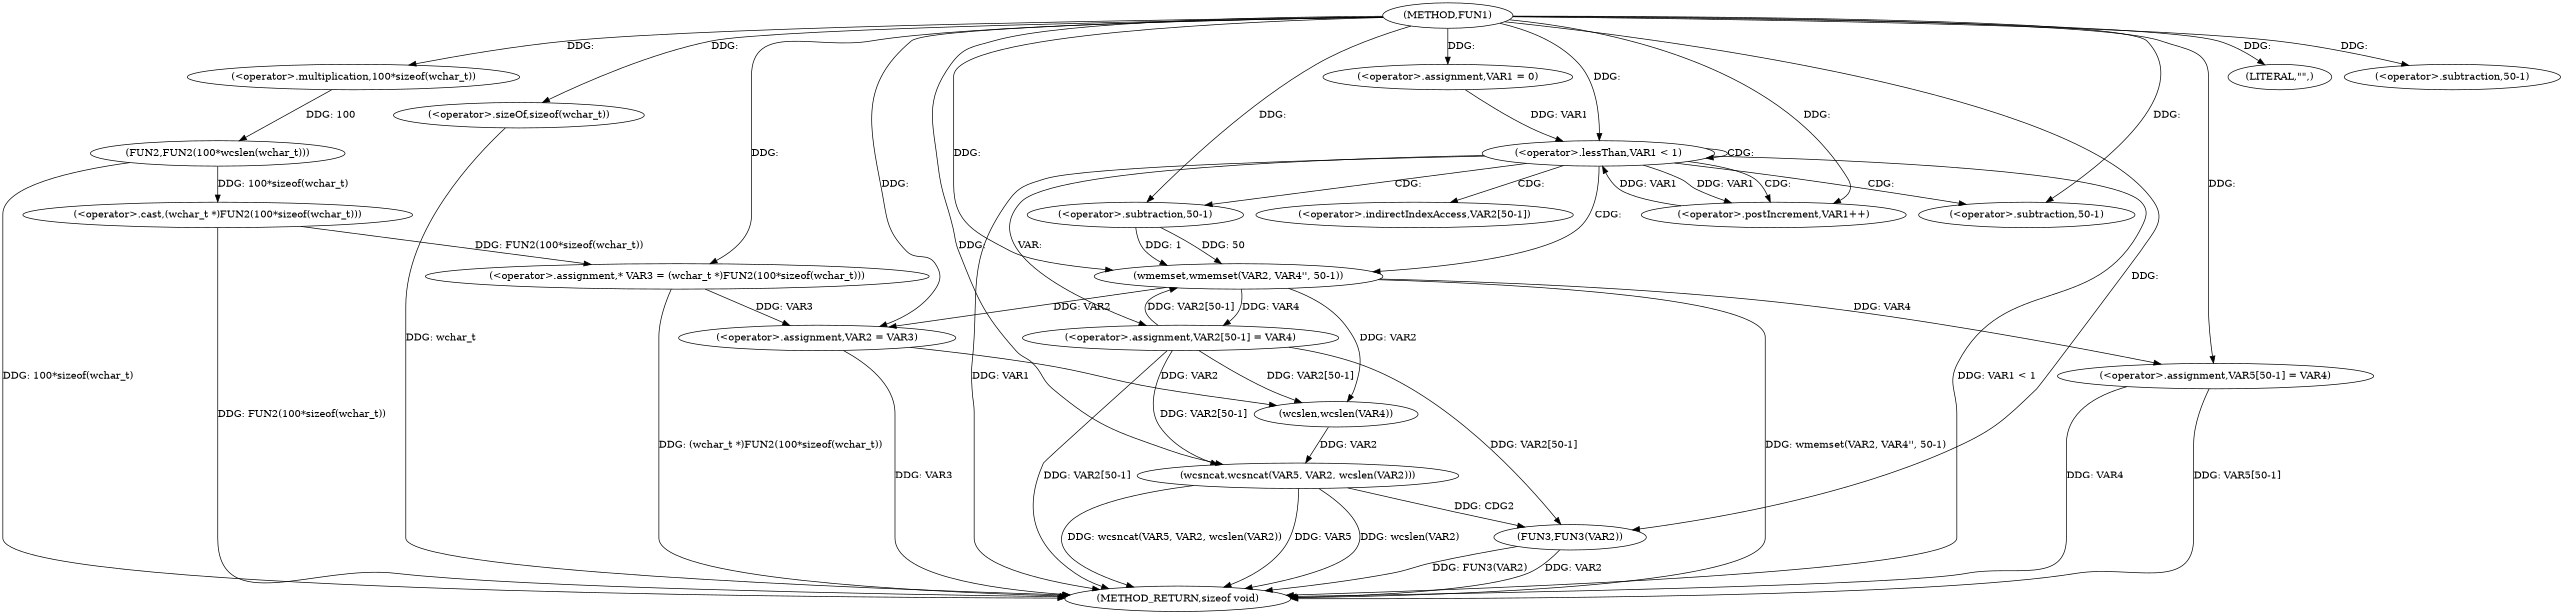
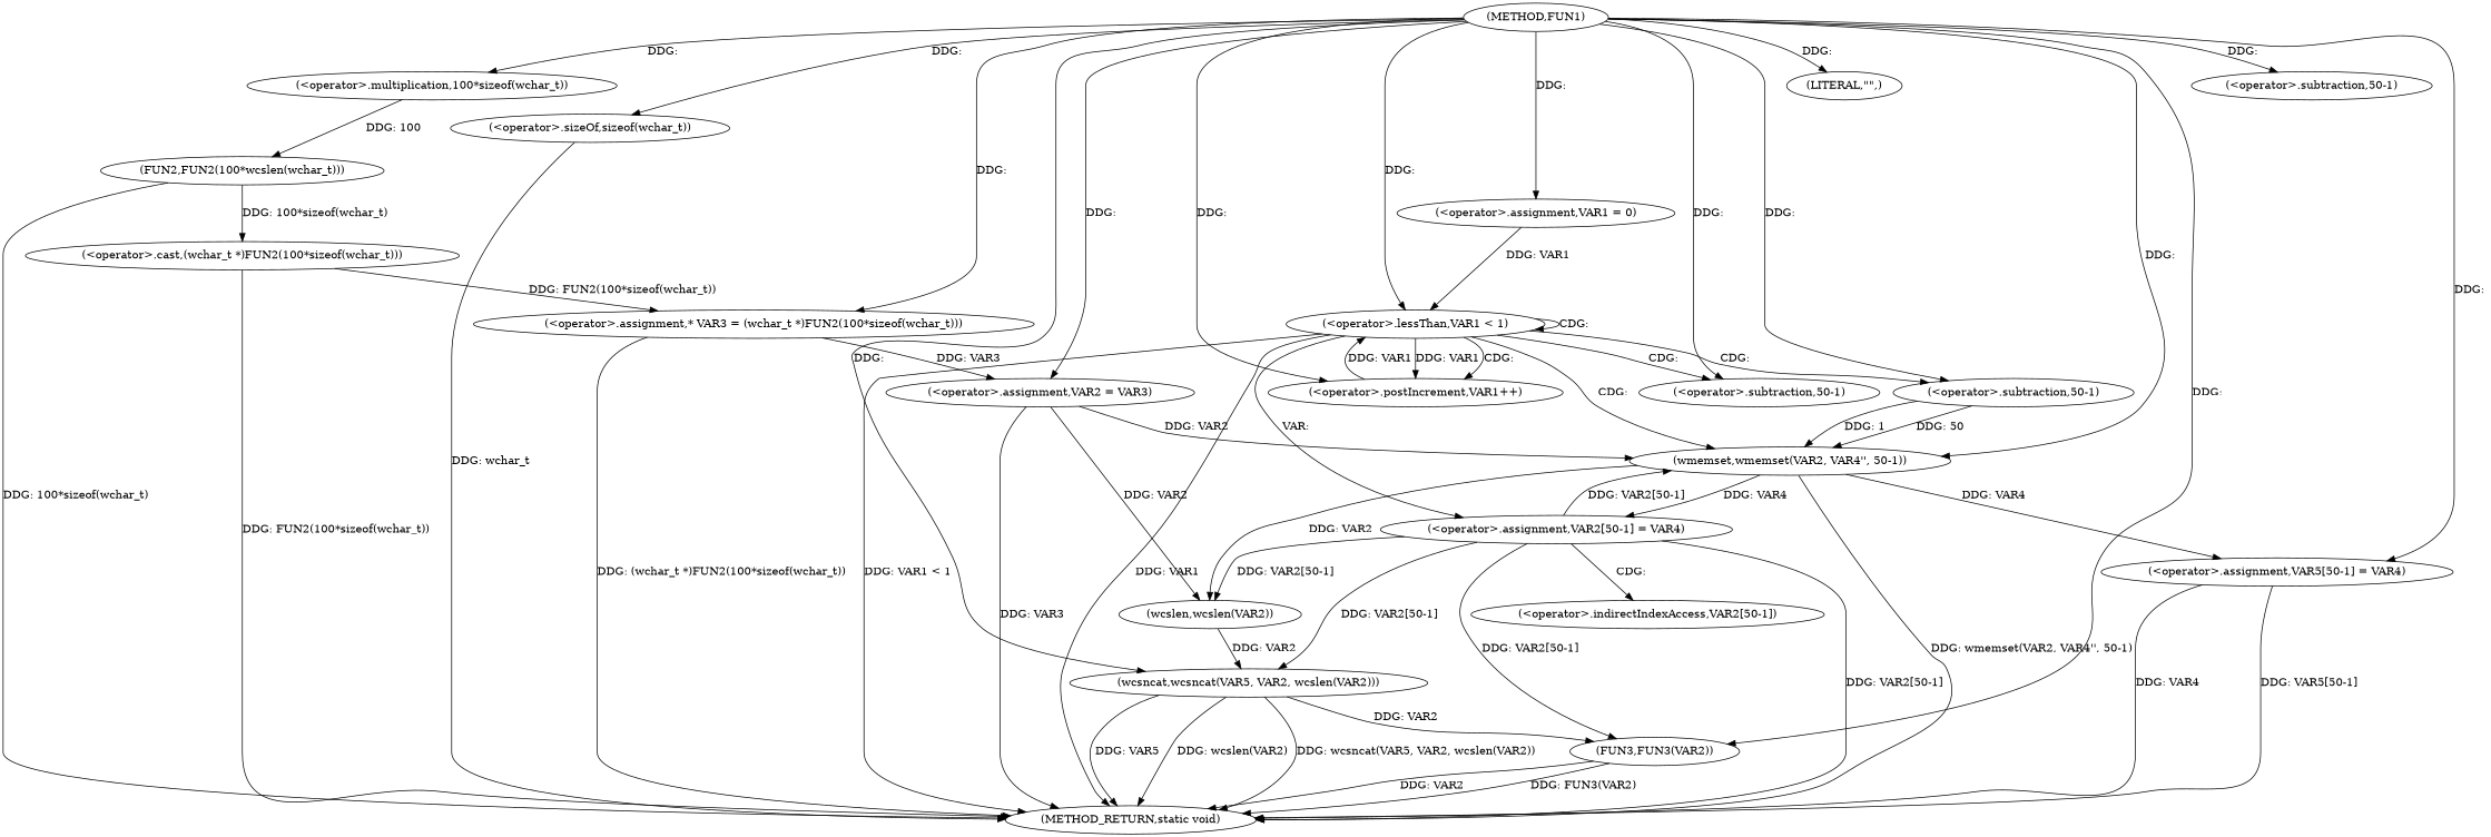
  digraph {
    n1 [label="(METHOD,FUN1)"]
    n2 [label="(<operator>.assignment,* VAR3 = (wchar_t *)FUN2(100*sizeof(wchar_t)))"]
    n3 [label="(<operator>.multiplication,100*sizeof(wchar_t))"]
    n4 [label="(<operator>.sizeOf,sizeof(wchar_t))"]
    n5 [label="(<operator>.assignment,VAR2 = VAR3)"]
    n6 [label="(<operator>.assignment,VAR1 = 0)"]
    n7 [label="(<operator>.lessThan,VAR1 < 1)"]
    n8 [label="(<operator>.postIncrement,VAR1++)"]
    n9 [label="(wmemset,wmemset(VAR2, VAR4'', 50-1))"]
    n10 [label="(<operator>.subtraction,50-1)"]
    n11 [label="(<operator>.subtraction,50-1)"]
    n12 [label="(LITERAL,\"\",)"]
    n13 [label="(wcsncat,wcsncat(VAR5, VAR2, wcslen(VAR2)))"]
    n14 [label="(<operator>.assignment,VAR5[50-1] = VAR4)"]
    n15 [label="(<operator>.subtraction,50-1)"]
    n16 [label="(FUN3,FUN3(VAR2))"]
-   n17 [label="(METHOD_RETURN,sizeof void)"]
+   n17 [label="(METHOD_RETURN,static void)"]
    n18 [label="(FUN2,FUN2(100*wcslen(wchar_t)))"]
-   n19 [label="(wcslen,wcslen(VAR4))"]
+   n19 [label="(wcslen,wcslen(VAR2))"]
    n20 [label="(<operator>.assignment,VAR2[50-1] = VAR4)"]
    n21 [label="(<operator>.indirectIndexAccess,VAR2[50-1])"]
    n22 [label="(<operator>.cast,(wchar_t *)FUN2(100*sizeof(wchar_t)))"]
    n1 -> n2 [label="DDG: "]
    n1 -> n3 [label="DDG: "]
    n1 -> n4 [label="DDG: "]
    n1 -> n5 [label="DDG: "]
    n1 -> n6 [label="DDG: "]
    n1 -> n7 [label="DDG: "]
    n1 -> n8 [label="DDG: "]
    n1 -> n9 [label="DDG: "]
    n1 -> n10 [label="DDG: "]
    n1 -> n11 [label="DDG: "]
    n1 -> n12 [label="DDG: "]
    n1 -> n13 [label="DDG: "]
    n1 -> n14 [label="DDG: "]
    n1 -> n15 [label="DDG: "]
    n1 -> n16 [label="DDG: "]
    n2 -> n5 [label="DDG: VAR3"]
    n2 -> n17 [label="DDG: (wchar_t *)FUN2(100*sizeof(wchar_t))"]
    n3 -> n18 [label="DDG: 100"]
    n4 -> n17 [label="DDG: wchar_t"]
-   n9 -> n5 [label="DDG: VAR2"]
+   n5 -> n9 [label="DDG: VAR2"]
    n5 -> n17 [label="DDG: VAR3"]
    n5 -> n19 [label="DDG: VAR2"]
    n6 -> n7 [label="DDG: VAR1"]
    n7 -> n7 [label="CDG: "]
    n7 -> n8 [label="DDG: VAR1"]
    n7 -> n8 [label="CDG: "]
    n7 -> n9 [label="CDG: "]
    n7 -> n10 [label="CDG: "]
    n7 -> n11 [label="CDG: "]
    n7 -> n17 [label="DDG: VAR1 < 1"]
    n7 -> n17 [label="DDG: VAR1"]
    n7 -> n20 [label="VAR: "]
-   n7 -> n21 [label="CDG: "]
+   n20 -> n21 [label="CDG: "]
    n8 -> n7 [label="DDG: VAR1"]
    n9 -> n14 [label="DDG: VAR4"]
    n9 -> n17 [label="DDG: wmemset(VAR2, VAR4'', 50-1)"]
    n9 -> n19 [label="DDG: VAR2"]
    n9 -> n20 [label="DDG: VAR4"]
    n10 -> n9 [label="DDG: 50"]
    n10 -> n9 [label="DDG: 1"]
-   n13 -> n16 [label="DDG: CDG2"]
+   n13 -> n16 [label="DDG: VAR2"]
    n13 -> n17 [label="DDG: wcsncat(VAR5, VAR2, wcslen(VAR2))"]
    n13 -> n17 [label="DDG: VAR5"]
    n13 -> n17 [label="DDG: wcslen(VAR2)"]
    n14 -> n17 [label="DDG: VAR5[50-1]"]
    n14 -> n17 [label="DDG: VAR4"]
    n16 -> n17 [label="DDG: FUN3(VAR2)"]
    n16 -> n17 [label="DDG: VAR2"]
    n18 -> n17 [label="DDG: 100*sizeof(wchar_t)"]
    n18 -> n22 [label="DDG: 100*sizeof(wchar_t)"]
    n19 -> n13 [label="DDG: VAR2"]
    n20 -> n9 [label="DDG: VAR2[50-1]"]
    n20 -> n13 [label="DDG: VAR2[50-1]"]
    n20 -> n16 [label="DDG: VAR2[50-1]"]
    n20 -> n17 [label="DDG: VAR2[50-1]"]
    n20 -> n19 [label="DDG: VAR2[50-1]"]
    n22 -> n2 [label="DDG: FUN2(100*sizeof(wchar_t))"]
    n22 -> n17 [label="DDG: FUN2(100*sizeof(wchar_t))"]
  }
